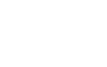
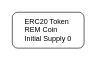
  <mxCell id="0" />
  <mxCell id="1" parent="0" />
+ <mxCell id="2" value="&lt;div style=&quot;text-align: left;&quot;&gt;&lt;span style=&quot;background-color: initial;&quot;&gt;ERC20 Token&lt;/span&gt;&lt;/div&gt;&lt;div style=&quot;text-align: left;&quot;&gt;&lt;span style=&quot;background-color: initial;&quot;&gt;REM Coin&lt;/span&gt;&lt;/div&gt;&lt;div style=&quot;text-align: left;&quot;&gt;&lt;span style=&quot;background-color: initial;&quot;&gt;Initial Supply 0&lt;/span&gt;&lt;/div&gt;" style="rounded=1;whiteSpace=wrap;html=1;" vertex="1" parent="1"><mxGeometry x="20" y="20" width="120" height="60" as="geometry" /></mxCell>
